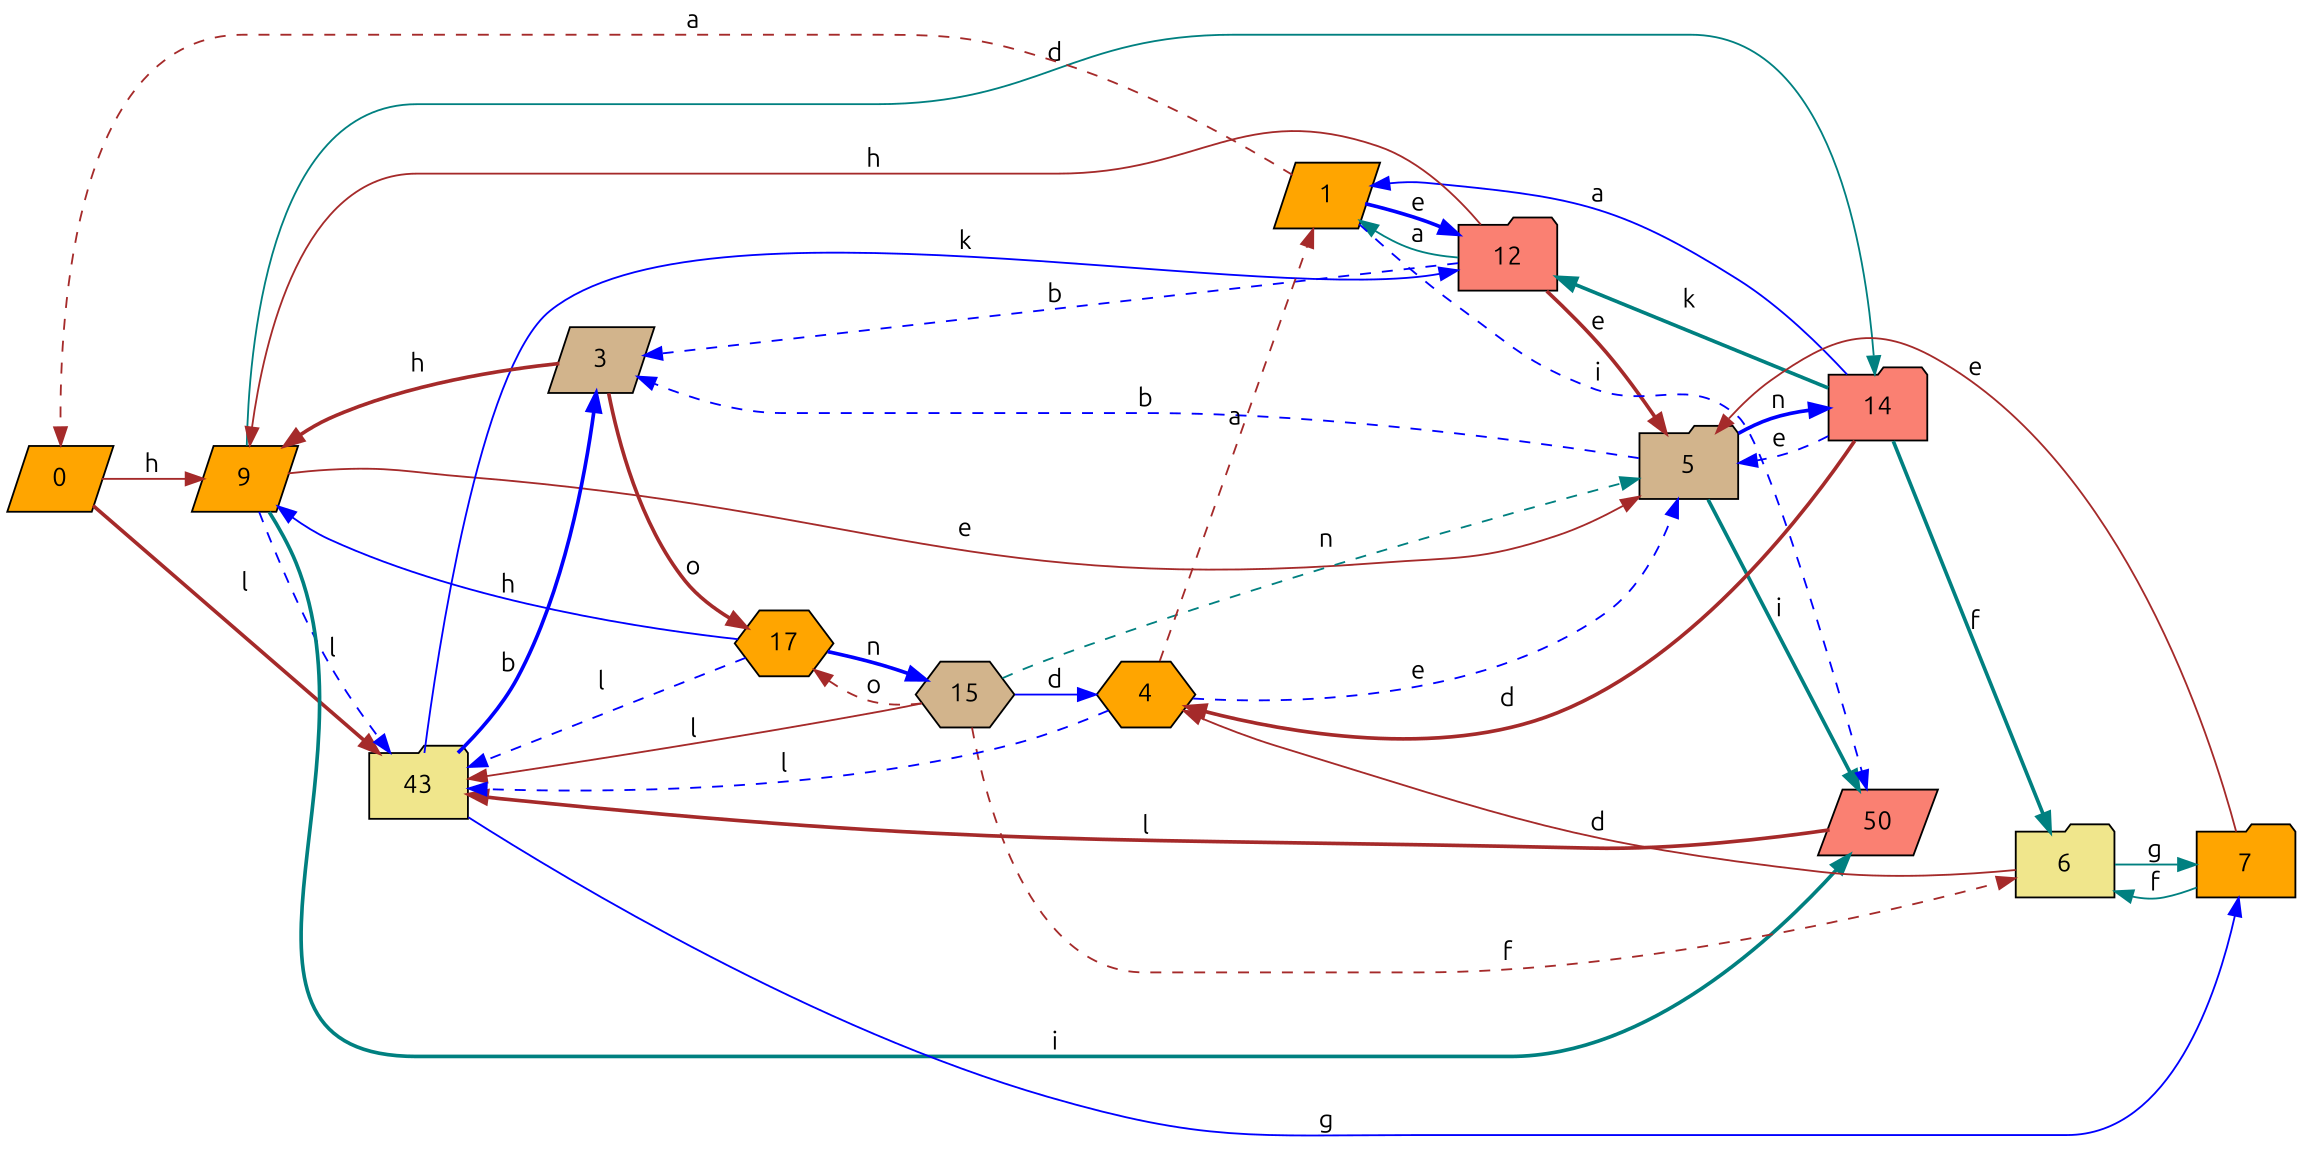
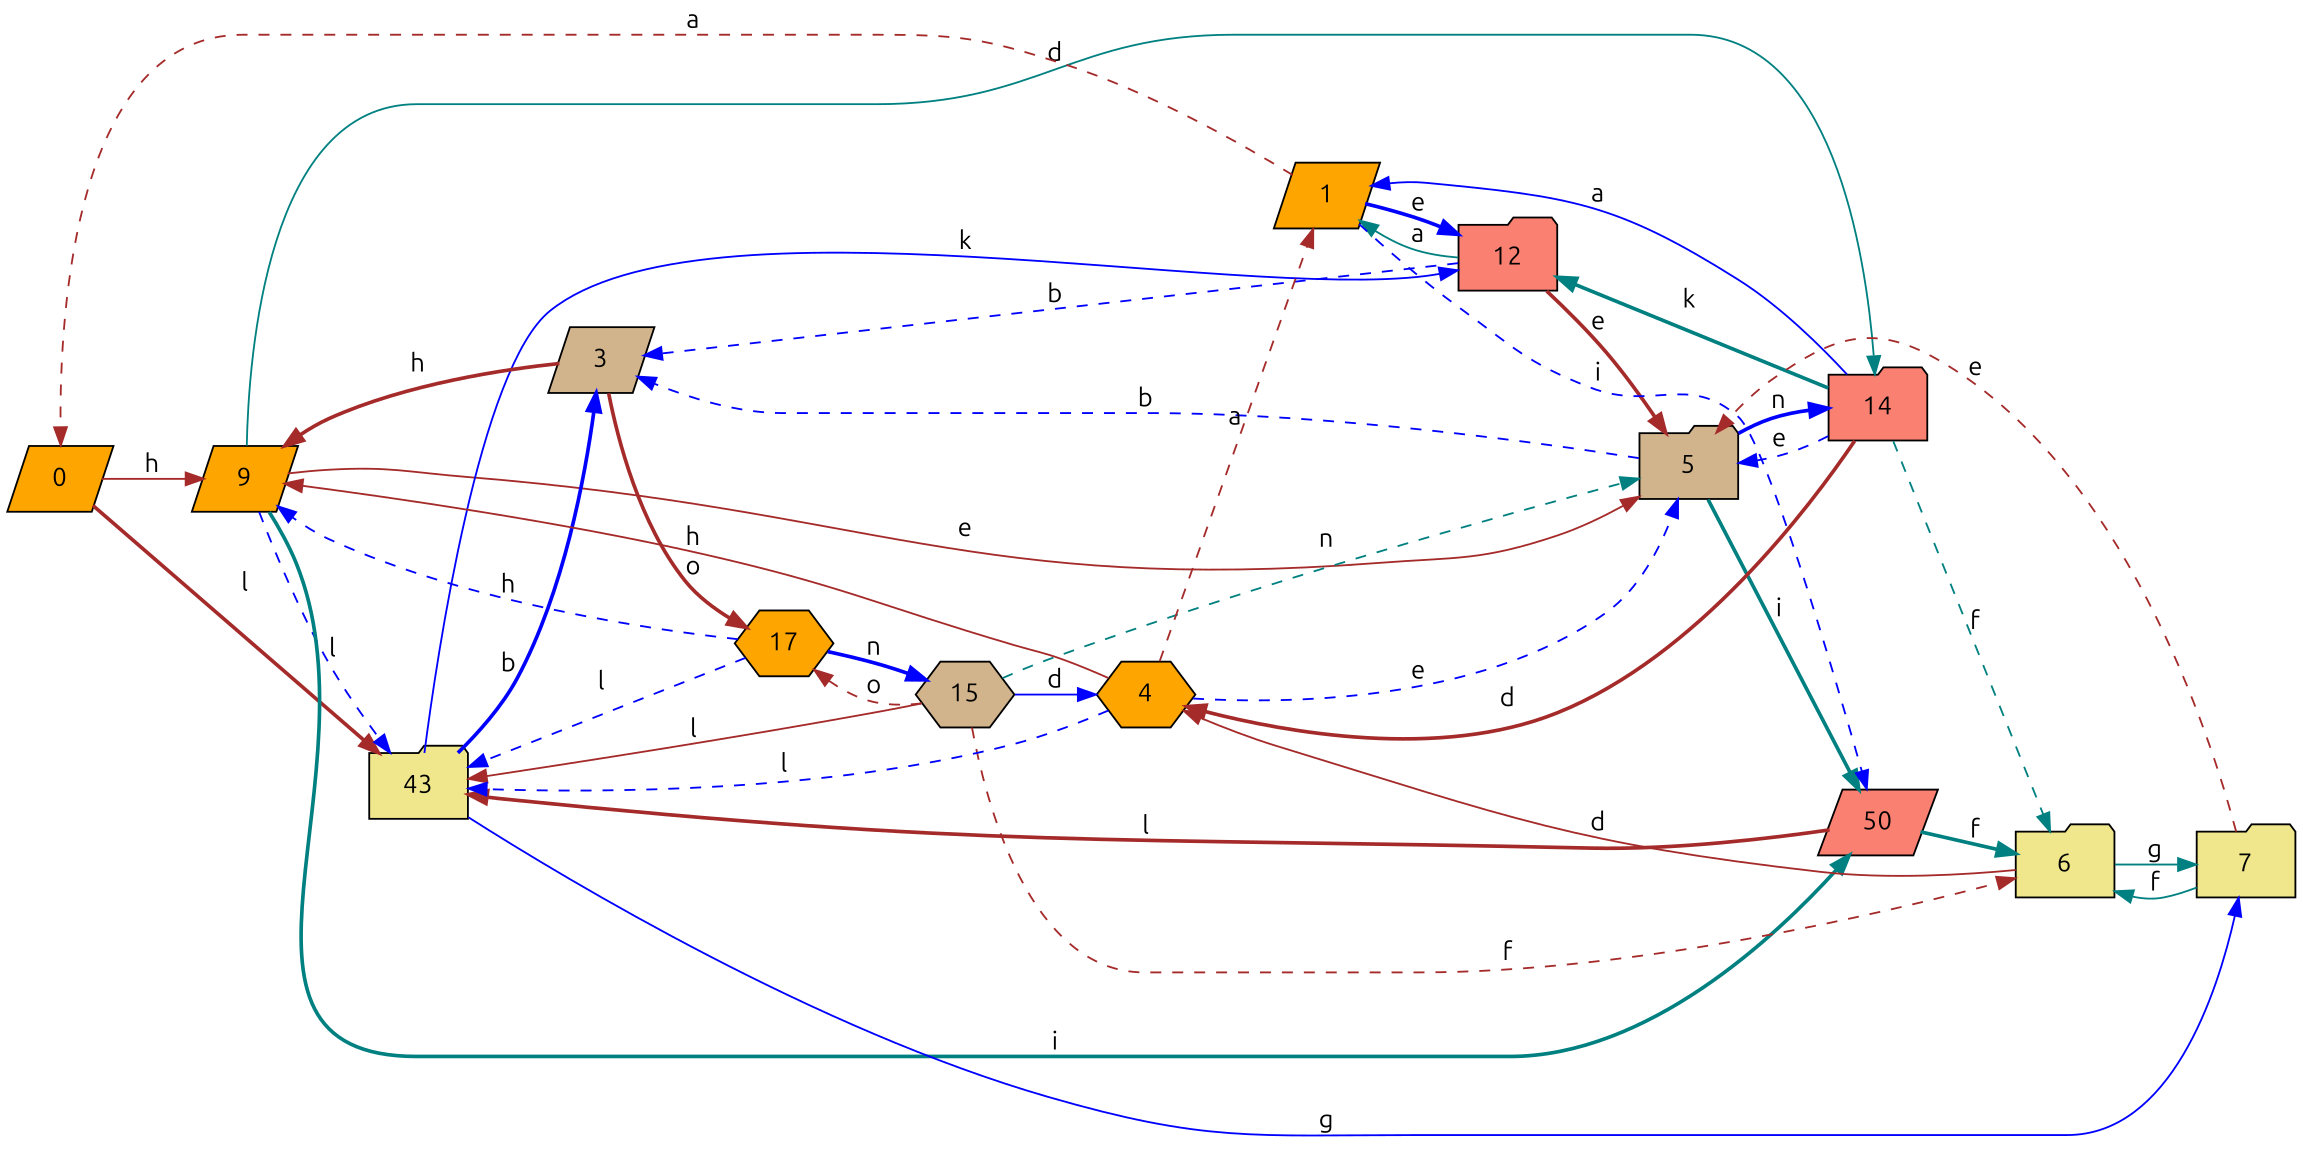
  strict digraph {
    fontname=Ubuntu
    rankdir=LR
    node [fillcolor=orange fontname=Ubuntu shape=folder style=filled]
    edge [color=blue fontname=Ubuntu style=bold]
    0 [shape=parallelogram]
    9 [shape=parallelogram]
    n3 [fillcolor=khaki label=43]
    n4 [fillcolor=salmon label=50 shape=parallelogram]
    5 [fillcolor=tan]
    14 [fillcolor=salmon]
    3 [fillcolor=tan shape=parallelogram]
    12 [fillcolor=salmon]
-   7
+   7 [fillcolor=khaki]
    1 [shape=parallelogram]
    17 [shape=hexagon]
    6 [fillcolor=khaki]
    15 [fillcolor=tan shape=hexagon]
    4 [shape=hexagon]
    0 -> 9 [color=brown label=h style=solid]
    0 -> n3 [color=brown label=l]
    9 -> n3 [label=l style=dashed]
    9 -> n4 [color=teal label=i]
    9 -> 5 [color=brown label=e style=solid]
    9 -> 14 [color=teal label=d style=solid]
    n3 -> 3 [label=b]
    n3 -> 12 [label=k style=solid]
    n3 -> 7 [label=g style=solid]
    n4 -> n3 [color=brown label=l]
+   n4 -> 6 [color=teal label=f]
    5 -> n4 [color=teal label=i]
    5 -> 14 [label=n]
    5 -> 3 [label=b style=dashed]
    14 -> 5 [label=e style=dashed]
    14 -> 12 [color=teal label=k]
    14 -> 1 [label=a style=solid]
-   14 -> 6 [color=teal label=f]
+   14 -> 6 [color=teal label=f style=dashed]
    14 -> 4 [color=brown label=d]
    3 -> 9 [color=brown label=h]
    3 -> 17 [color=brown label=o]
    12 -> 5 [color=brown label=e]
    12 -> 3 [label=b style=dashed]
    12 -> 1 [color=teal label=a style=solid]
-   7 -> 5 [color=brown label=e style=solid]
+   7 -> 5 [color=brown label=e style=dashed]
    7 -> 6 [color=teal label=f style=solid]
    1 -> 0 [color=brown label=a style=dashed]
    1 -> n4 [label=i style=dashed]
    1 -> 12 [label=e]
-   17 -> 9 [label=h style=solid]
+   17 -> 9 [label=h style=dashed]
    17 -> n3 [label=l style=dashed]
    17 -> 15 [label=n]
    6 -> 7 [color=teal label=g style=solid]
    6 -> 4 [color=brown label=d style=solid]
    15 -> n3 [color=brown label=l style=solid]
    15 -> 5 [color=teal label=n style=dashed]
    15 -> 17 [color=brown label=o style=dashed]
    15 -> 6 [color=brown label=f style=dashed]
    15 -> 4 [label=d style=solid]
-   12 -> 9 [color=brown label=h style=solid]
+   4 -> 9 [color=brown label=h style=solid]
    4 -> n3 [label=l style=dashed]
    4 -> 5 [label=e style=dashed]
    4 -> 1 [color=brown label=a style=dashed]
  }
